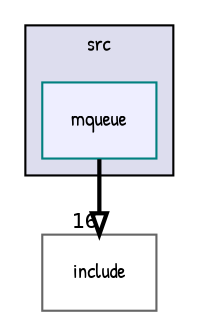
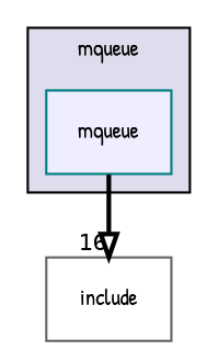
  digraph {
    compound=true
    fontname="Patrick Hand"
    node [fontname="Patrick Hand" fontsize=10 shape=box style=filled]
    n1 [fillcolor="#eeeeff" label=mqueue pencolor=black color=teal]
    n2 [color=gray40 fillcolor=white label=include]
    subgraph cluster_1 {
      bgcolor="#ddddee"
      fontsize=10
-     label=src
+     label=mqueue
      pencolor=black
      n1
    }
    n1 -> n2 [headlabel=16 labeldistance=1.5 labelfontname=Helvetica labelfontsize=10 style=bold arrowhead=onormal fontname="Patrick Hand"]
  }
